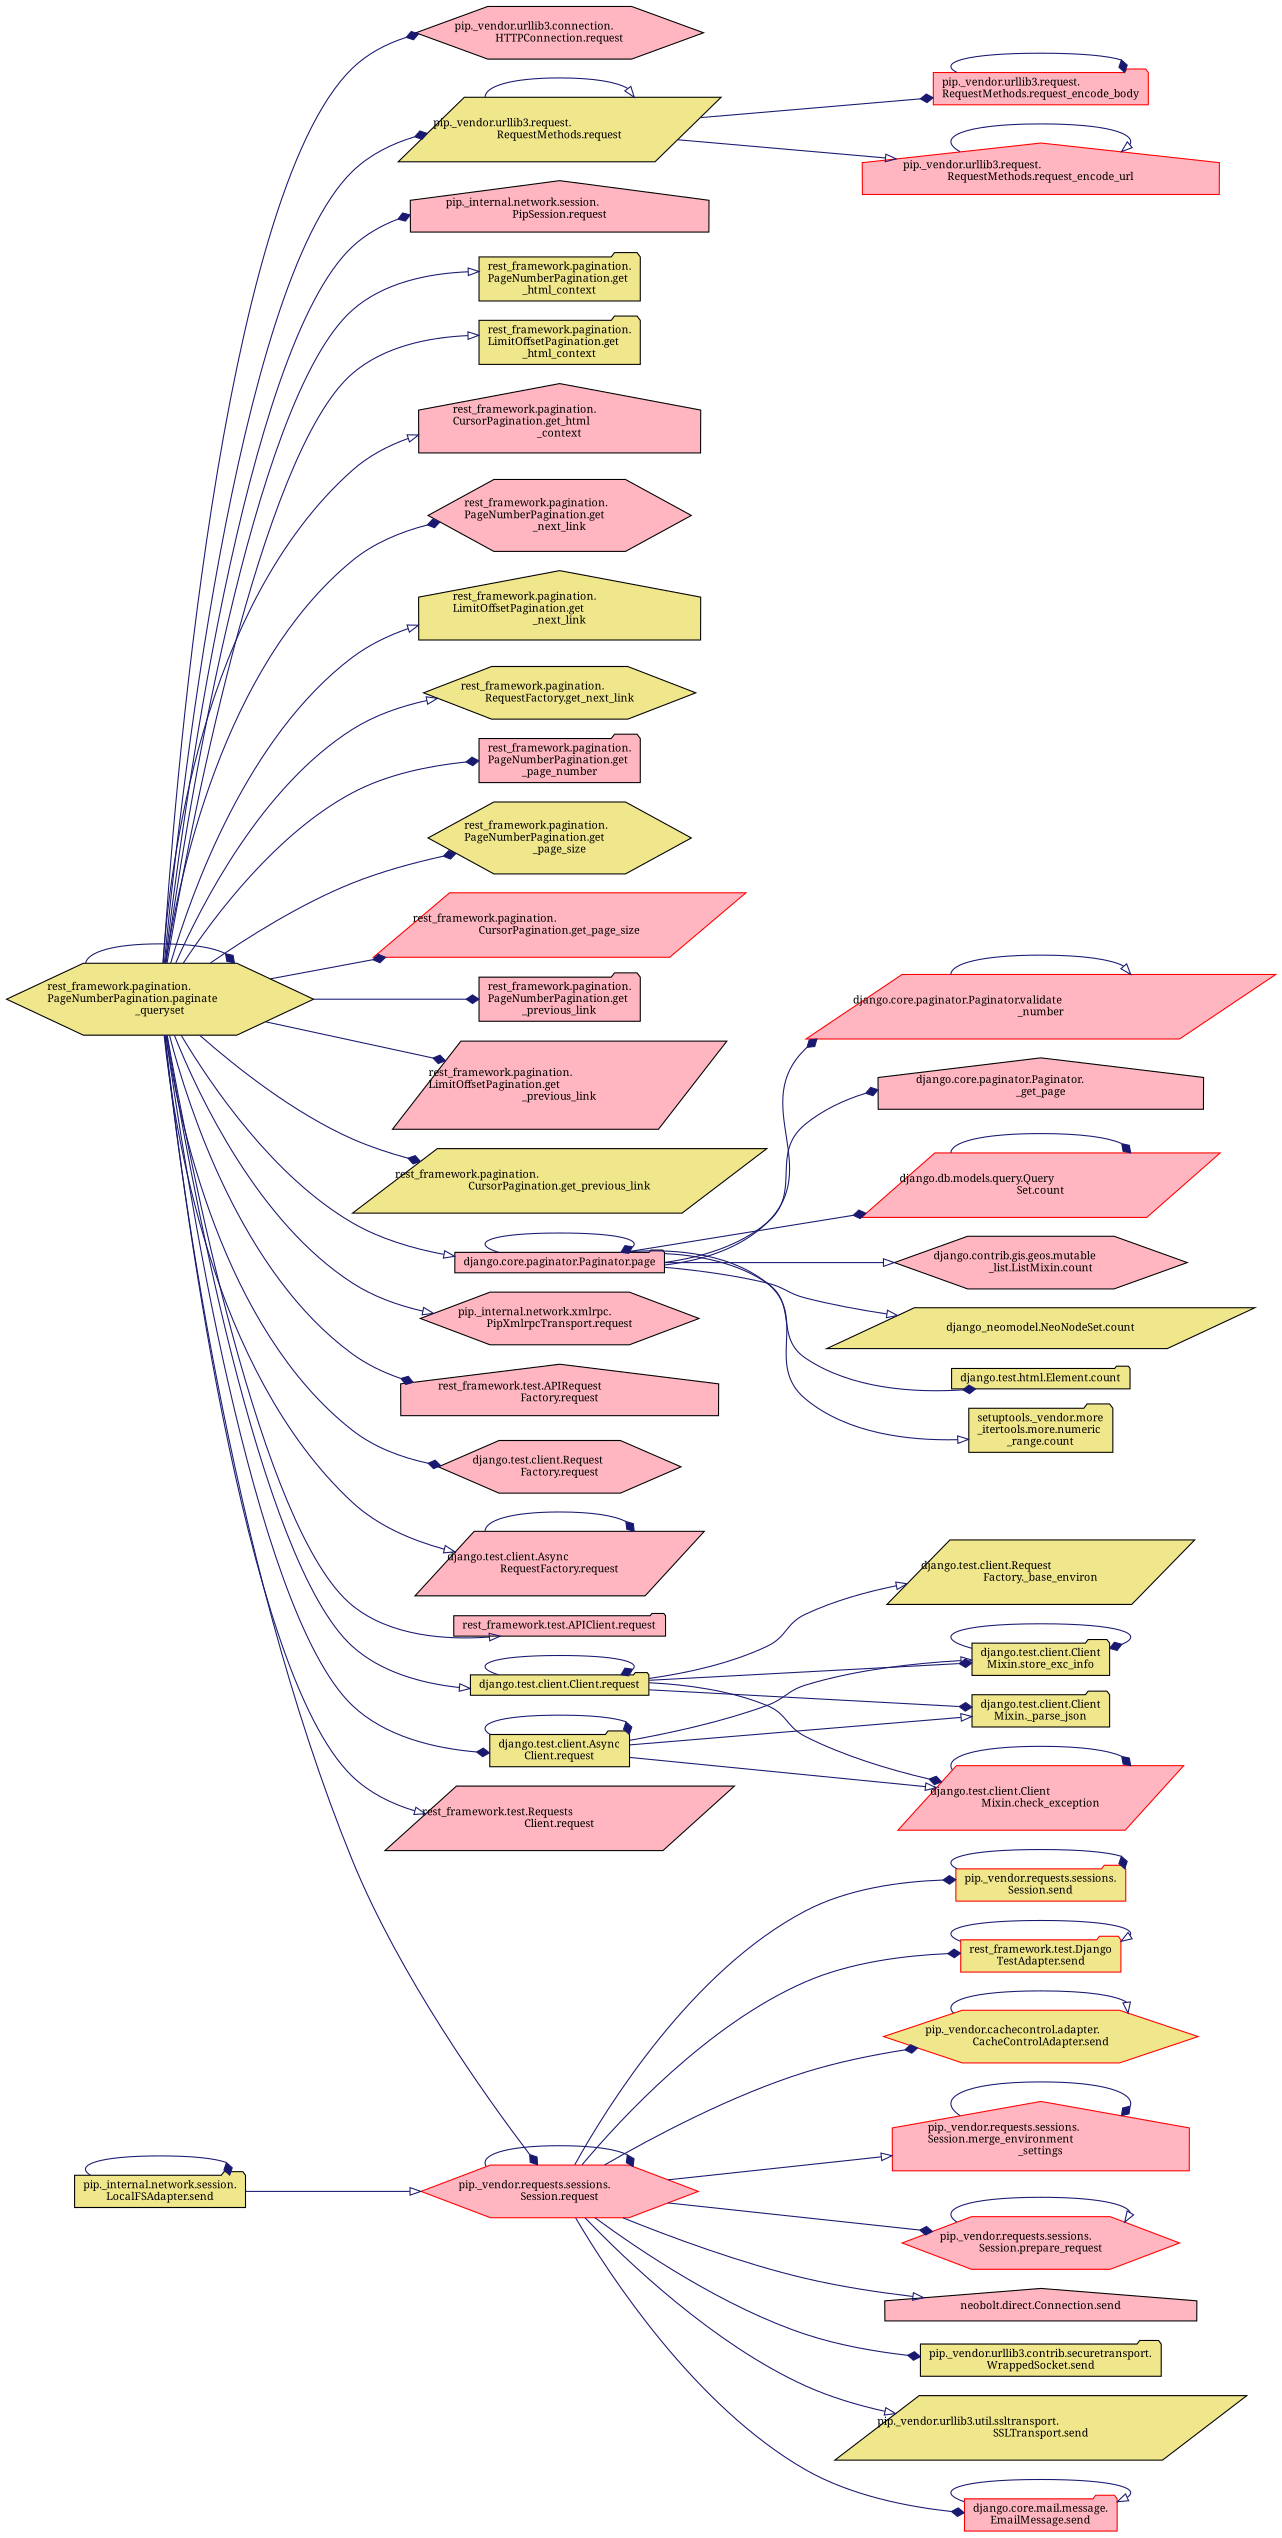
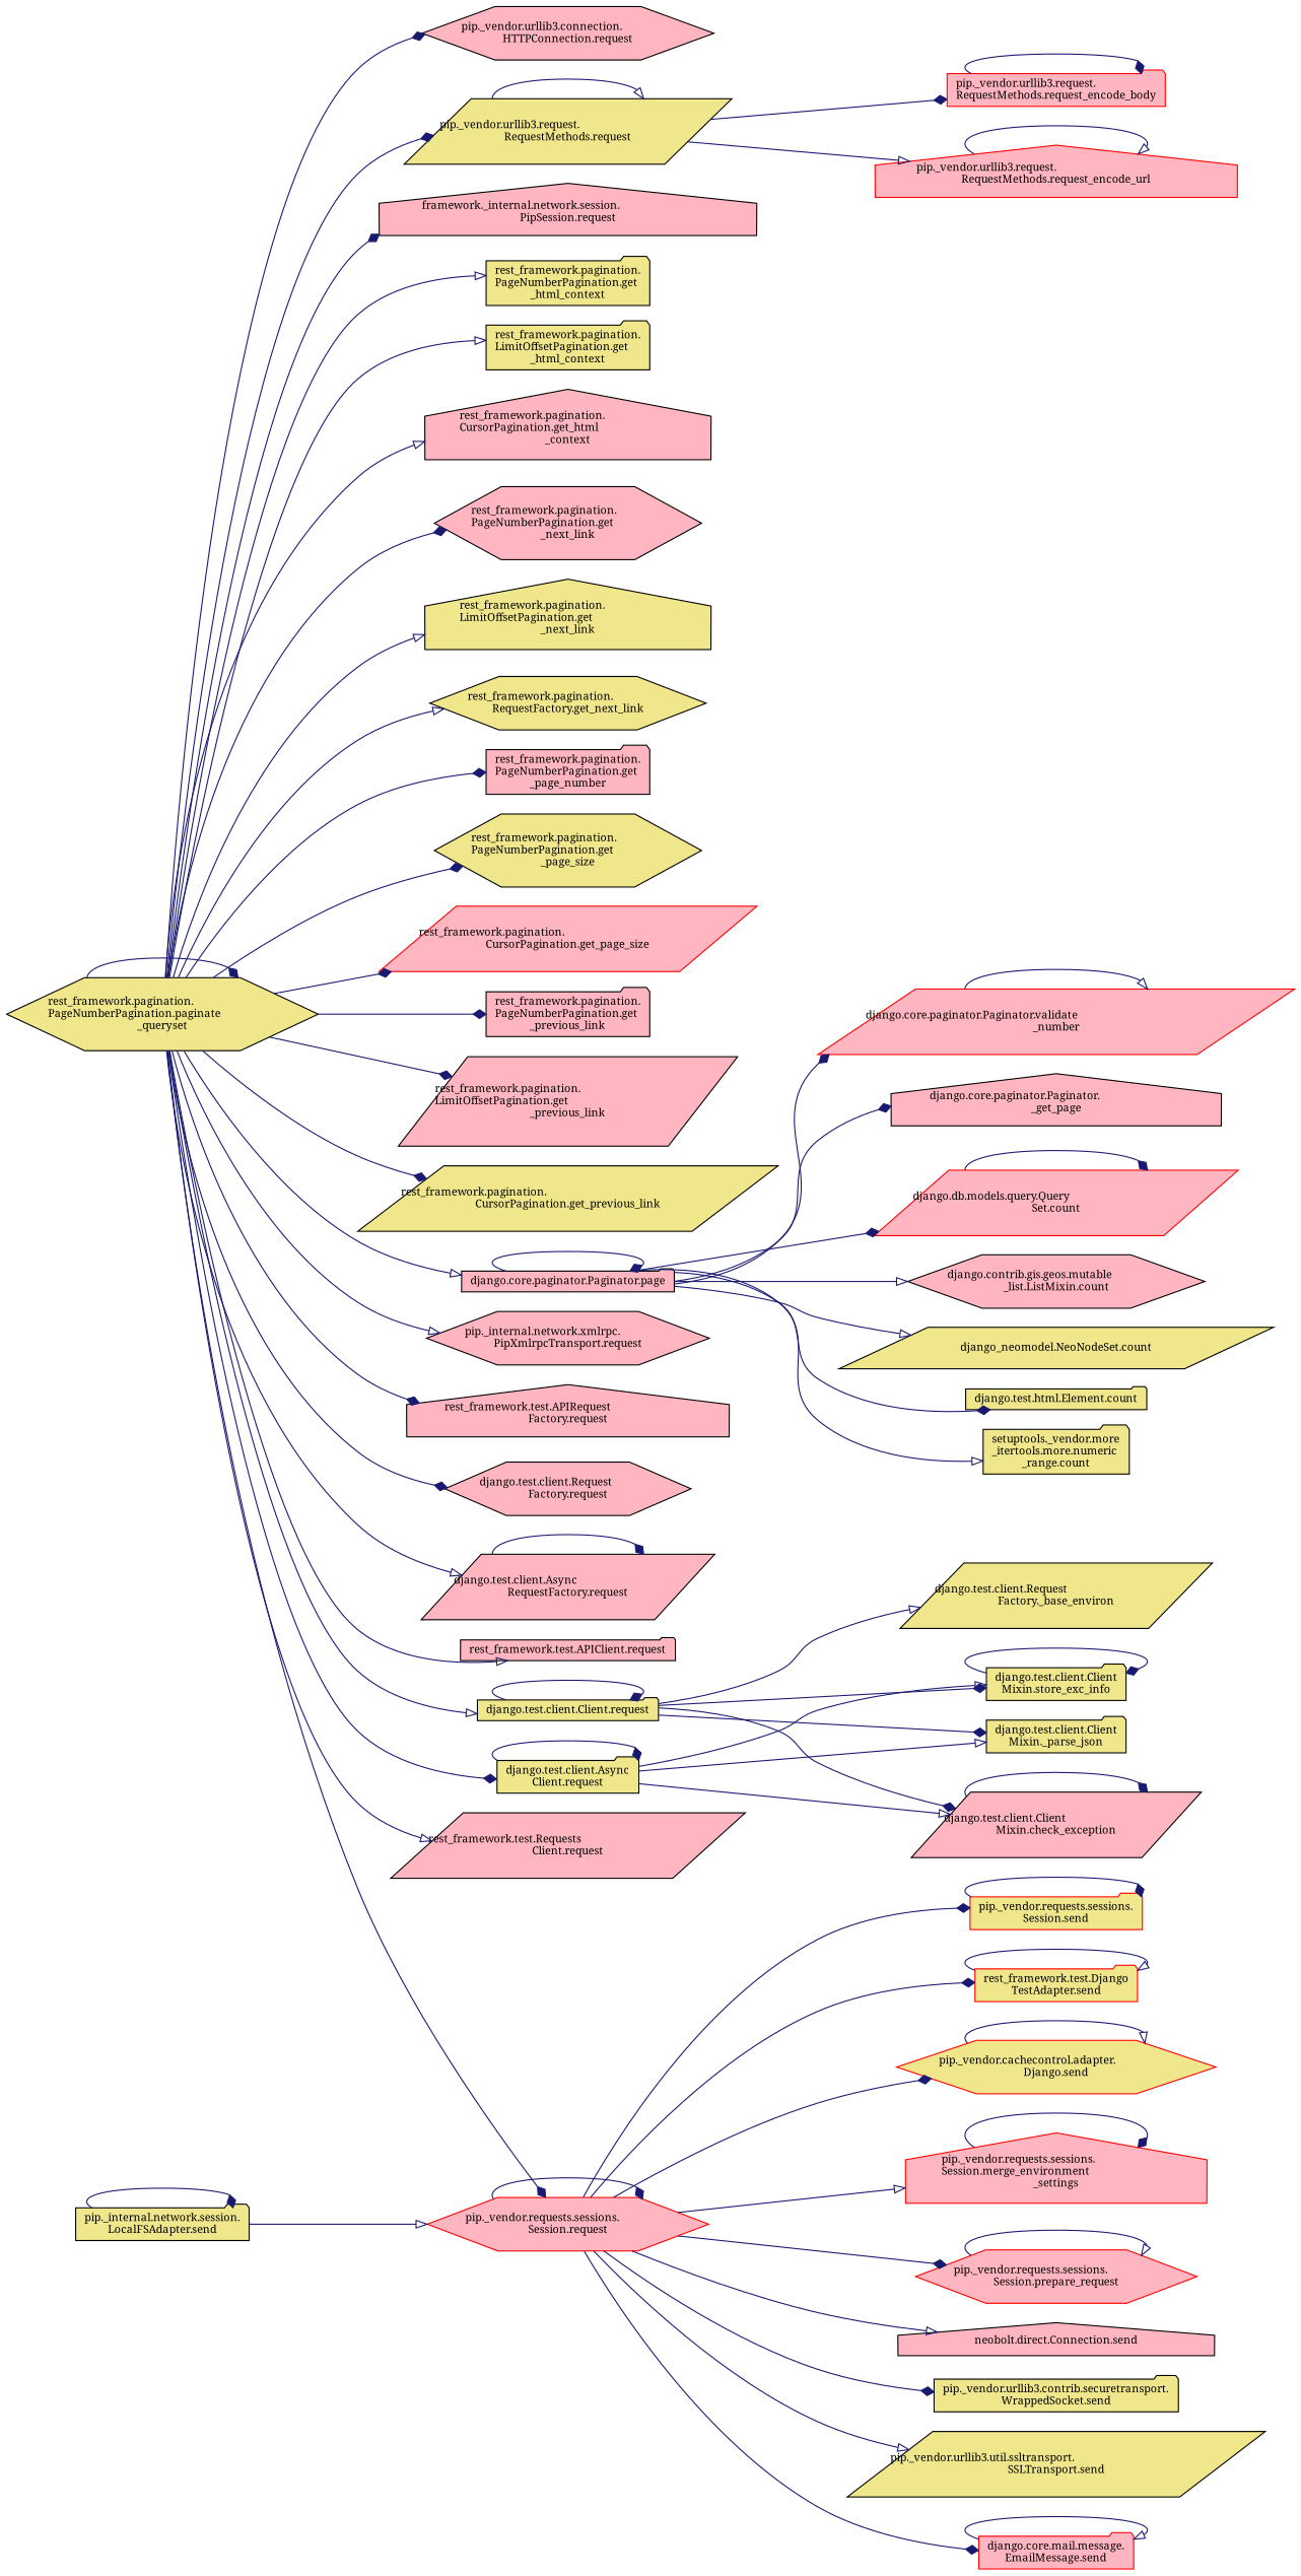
  digraph {
    fontname="Noto Serif"
    rankdir=LR
    node [color=black fillcolor=lightpink fontname="Noto Serif" fontsize=10 shape=folder style=filled]
    edge [arrowhead=diamond color=midnightblue fontname="Noto Serif" fontsize=10 labelfontname=Helvetica labelfontsize=10 style=solid]
    n1 [fillcolor=khaki fontcolor=black height=0.2 label="rest_framework.pagination.\lPageNumberPagination.paginate\l_queryset" shape=hexagon width=0.4]
    n2 [fillcolor=khaki height=0.2 label="rest_framework.pagination.\lPageNumberPagination.get\l_html_context" width=0.4]
    n3 [fillcolor=khaki height=0.2 label="rest_framework.pagination.\lLimitOffsetPagination.get\l_html_context" width=0.4]
    n4 [height=0.2 label="rest_framework.pagination.\lCursorPagination.get_html\l_context" shape=house width=0.4]
    n5 [height=0.2 label="rest_framework.pagination.\lPageNumberPagination.get\l_next_link" shape=hexagon width=0.4]
    n6 [fillcolor=khaki height=0.2 label="rest_framework.pagination.\lLimitOffsetPagination.get\l_next_link" shape=house width=0.4]
    n7 [fillcolor=khaki height=0.2 label="rest_framework.pagination.\lRequestFactory.get_next_link" shape=hexagon width=0.4]
    n8 [height=0.2 label="rest_framework.pagination.\lPageNumberPagination.get\l_page_number" width=0.4]
    n9 [fillcolor=khaki height=0.2 label="rest_framework.pagination.\lPageNumberPagination.get\l_page_size" shape=hexagon width=0.4]
    n10 [color=red height=0.2 label="rest_framework.pagination.\lCursorPagination.get_page_size" shape=parallelogram width=0.4]
    n11 [height=0.2 label="rest_framework.pagination.\lPageNumberPagination.get\l_previous_link" width=0.4]
    n12 [height=0.2 label="rest_framework.pagination.\lLimitOffsetPagination.get\l_previous_link" shape=parallelogram width=0.4]
    n13 [fillcolor=khaki height=0.2 label="rest_framework.pagination.\lCursorPagination.get_previous_link" shape=parallelogram width=0.4]
    n14 [height=0.2 label="django.core.paginator.Paginator.page" width=0.4]
    n15 [height=0.2 label="pip._internal.network.xmlrpc.\lPipXmlrpcTransport.request" shape=hexagon width=0.4]
    n16 [height=0.2 label="rest_framework.test.APIRequest\lFactory.request" shape=house width=0.4]
    n17 [height=0.2 label="django.test.client.Request\lFactory.request" shape=hexagon width=0.4]
    n18 [height=0.2 label="django.test.client.Async\lRequestFactory.request" shape=parallelogram width=0.4]
    n19 [height=0.2 label="rest_framework.test.APIClient.request" width=0.4]
    n20 [fillcolor=khaki height=0.2 label="django.test.client.Client.request" width=0.4]
    n21 [fillcolor=khaki height=0.2 label="django.test.client.Async\lClient.request" width=0.4]
    n22 [height=0.2 label="rest_framework.test.Requests\lClient.request" shape=parallelogram width=0.4]
    n23 [height=0.2 label="pip._vendor.urllib3.connection.\lHTTPConnection.request" shape=hexagon width=0.4]
    n24 [fillcolor=khaki height=0.2 label="pip._vendor.urllib3.request.\lRequestMethods.request" shape=parallelogram width=0.4]
    n25 [color=red height=0.2 label="pip._vendor.requests.sessions.\lSession.request" shape=hexagon width=0.4]
-   n26 [height=0.2 label="pip._internal.network.session.\lPipSession.request" shape=house width=0.4]
+   n26 [height=0.2 label="framework._internal.network.session.\lPipSession.request" shape=house width=0.4]
    n27 [height=0.2 label="django.core.paginator.Paginator.\l_get_page" shape=house width=0.4]
    n28 [color=red height=0.2 label="django.db.models.query.Query\lSet.count" shape=parallelogram width=0.4]
    n29 [height=0.2 label="django.contrib.gis.geos.mutable\l_list.ListMixin.count" shape=hexagon width=0.4]
    n30 [fillcolor=khaki height=0.2 label="django_neomodel.NeoNodeSet.count" shape=parallelogram width=0.4]
    n31 [fillcolor=khaki height=0.2 label="django.test.html.Element.count" width=0.4]
    n32 [fillcolor=khaki height=0.2 label="setuptools._vendor.more\l_itertools.more.numeric\l_range.count" width=0.4]
    n33 [color=red height=0.2 label="django.core.paginator.Paginator.validate\l_number" shape=parallelogram width=0.4]
    n34 [fillcolor=khaki height=0.2 label="django.test.client.Request\lFactory._base_environ" shape=parallelogram width=0.4]
    n35 [fillcolor=khaki height=0.2 label="django.test.client.Client\lMixin._parse_json" width=0.4]
-   n36 [color=red height=0.2 label="django.test.client.Client\lMixin.check_exception" shape=parallelogram width=0.4]
+   n36 [height=0.2 label="django.test.client.Client\lMixin.check_exception" shape=parallelogram width=0.4]
    n37 [fillcolor=khaki height=0.2 label="django.test.client.Client\lMixin.store_exc_info" width=0.4]
    n38 [color=red height=0.2 label="pip._vendor.urllib3.request.\lRequestMethods.request_encode_body" width=0.4]
    n39 [color=red height=0.2 label="pip._vendor.urllib3.request.\lRequestMethods.request_encode_url" shape=house width=0.4]
    n40 [color=red height=0.2 label="pip._vendor.requests.sessions.\lSession.merge_environment\l_settings" shape=house width=0.4]
    n41 [color=red height=0.2 label="pip._vendor.requests.sessions.\lSession.prepare_request" shape=hexagon width=0.4]
    n42 [height=0.2 label="neobolt.direct.Connection.send" shape=house width=0.4]
    n43 [fillcolor=khaki height=0.2 label="pip._vendor.urllib3.contrib.securetransport.\lWrappedSocket.send" width=0.4]
    n44 [fillcolor=khaki height=0.2 label="pip._vendor.urllib3.util.ssltransport.\lSSLTransport.send" shape=parallelogram width=0.4]
    n45 [color=red height=0.2 label="django.core.mail.message.\lEmailMessage.send" width=0.4]
    n46 [color=red fillcolor=khaki height=0.2 label="pip._vendor.requests.sessions.\lSession.send" width=0.4]
    n47 [color=red fillcolor=khaki height=0.2 label="rest_framework.test.Django\lTestAdapter.send" width=0.4]
-   n48 [color=red fillcolor=khaki height=0.2 label="pip._vendor.cachecontrol.adapter.\lCacheControlAdapter.send" shape=hexagon width=0.4]
+   n48 [color=red fillcolor=khaki height=0.2 label="pip._vendor.cachecontrol.adapter.\lDjango.send" shape=hexagon width=0.4]
    n49 [fillcolor=khaki height=0.2 label="pip._internal.network.session.\lLocalFSAdapter.send" width=0.4]
    n1 -> n1
    n1 -> n2 [arrowhead=onormal]
    n1 -> n3 [arrowhead=onormal]
    n1 -> n4 [arrowhead=onormal]
    n1 -> n5
    n1 -> n6 [arrowhead=onormal]
    n1 -> n7 [arrowhead=onormal]
    n1 -> n8
    n1 -> n9
    n1 -> n10
    n1 -> n11
    n1 -> n12
    n1 -> n13
    n1 -> n14 [arrowhead=onormal]
    n1 -> n15 [arrowhead=onormal]
    n1 -> n16
    n1 -> n17
    n1 -> n18 [arrowhead=onormal]
    n1 -> n19 [arrowhead=onormal]
    n1 -> n20 [arrowhead=onormal]
    n1 -> n21
    n1 -> n22 [arrowhead=onormal]
    n1 -> n23
    n1 -> n24
    n1 -> n25
    n1 -> n26
    n14 -> n14
    n14 -> n27
    n14 -> n28
    n14 -> n29 [arrowhead=onormal]
    n14 -> n30 [arrowhead=onormal]
    n14 -> n31
    n14 -> n32 [arrowhead=onormal]
    n14 -> n33
    n18 -> n18
    n20 -> n20
    n20 -> n34 [arrowhead=onormal]
    n20 -> n35
    n20 -> n36
    n20 -> n37
    n21 -> n21
    n21 -> n35 [arrowhead=onormal]
    n21 -> n36 [arrowhead=onormal]
    n21 -> n37 [arrowhead=onormal]
    n24 -> n24 [arrowhead=onormal]
    n24 -> n38
    n24 -> n39 [arrowhead=onormal]
    n25 -> n25
    n25 -> n40 [arrowhead=onormal]
    n25 -> n41
    n25 -> n42 [arrowhead=onormal]
    n25 -> n43
    n25 -> n44 [arrowhead=onormal]
    n25 -> n45
    n25 -> n46
    n25 -> n47
    n25 -> n48
    n28 -> n28
    n33 -> n33 [arrowhead=onormal]
    n36 -> n36
    n37 -> n37
    n38 -> n38
    n39 -> n39 [arrowhead=onormal]
    n40 -> n40
    n41 -> n41 [arrowhead=onormal]
    n45 -> n45 [arrowhead=onormal]
    n46 -> n46
    n47 -> n47 [arrowhead=onormal]
    n48 -> n48 [arrowhead=onormal]
    n49 -> n25 [arrowhead=onormal]
    n49 -> n49
  }
